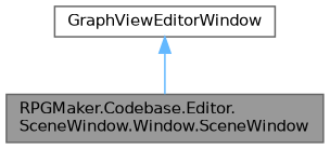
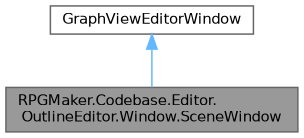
  digraph {
    node [color=gray40 fontname=Helvetica fontsize=10 shape=box style=filled]
-   n1 [fillcolor=grey60 fontcolor=black height=0.2 label="RPGMaker.Codebase.Editor.\lSceneWindow.Window.SceneWindow" width=0.4]
+   n1 [fillcolor=grey60 fontcolor=black height=0.2 label="RPGMaker.Codebase.Editor.\lOutlineEditor.Window.SceneWindow" width=0.4]
    n2 [fillcolor=white height=0.2 label=GraphViewEditorWindow width=0.4]
    n2 -> n1 [color=steelblue1 dir=back fontname=Helvetica fontsize=10 labelfontname=Helvetica labelfontsize=10 style=solid]
  }
